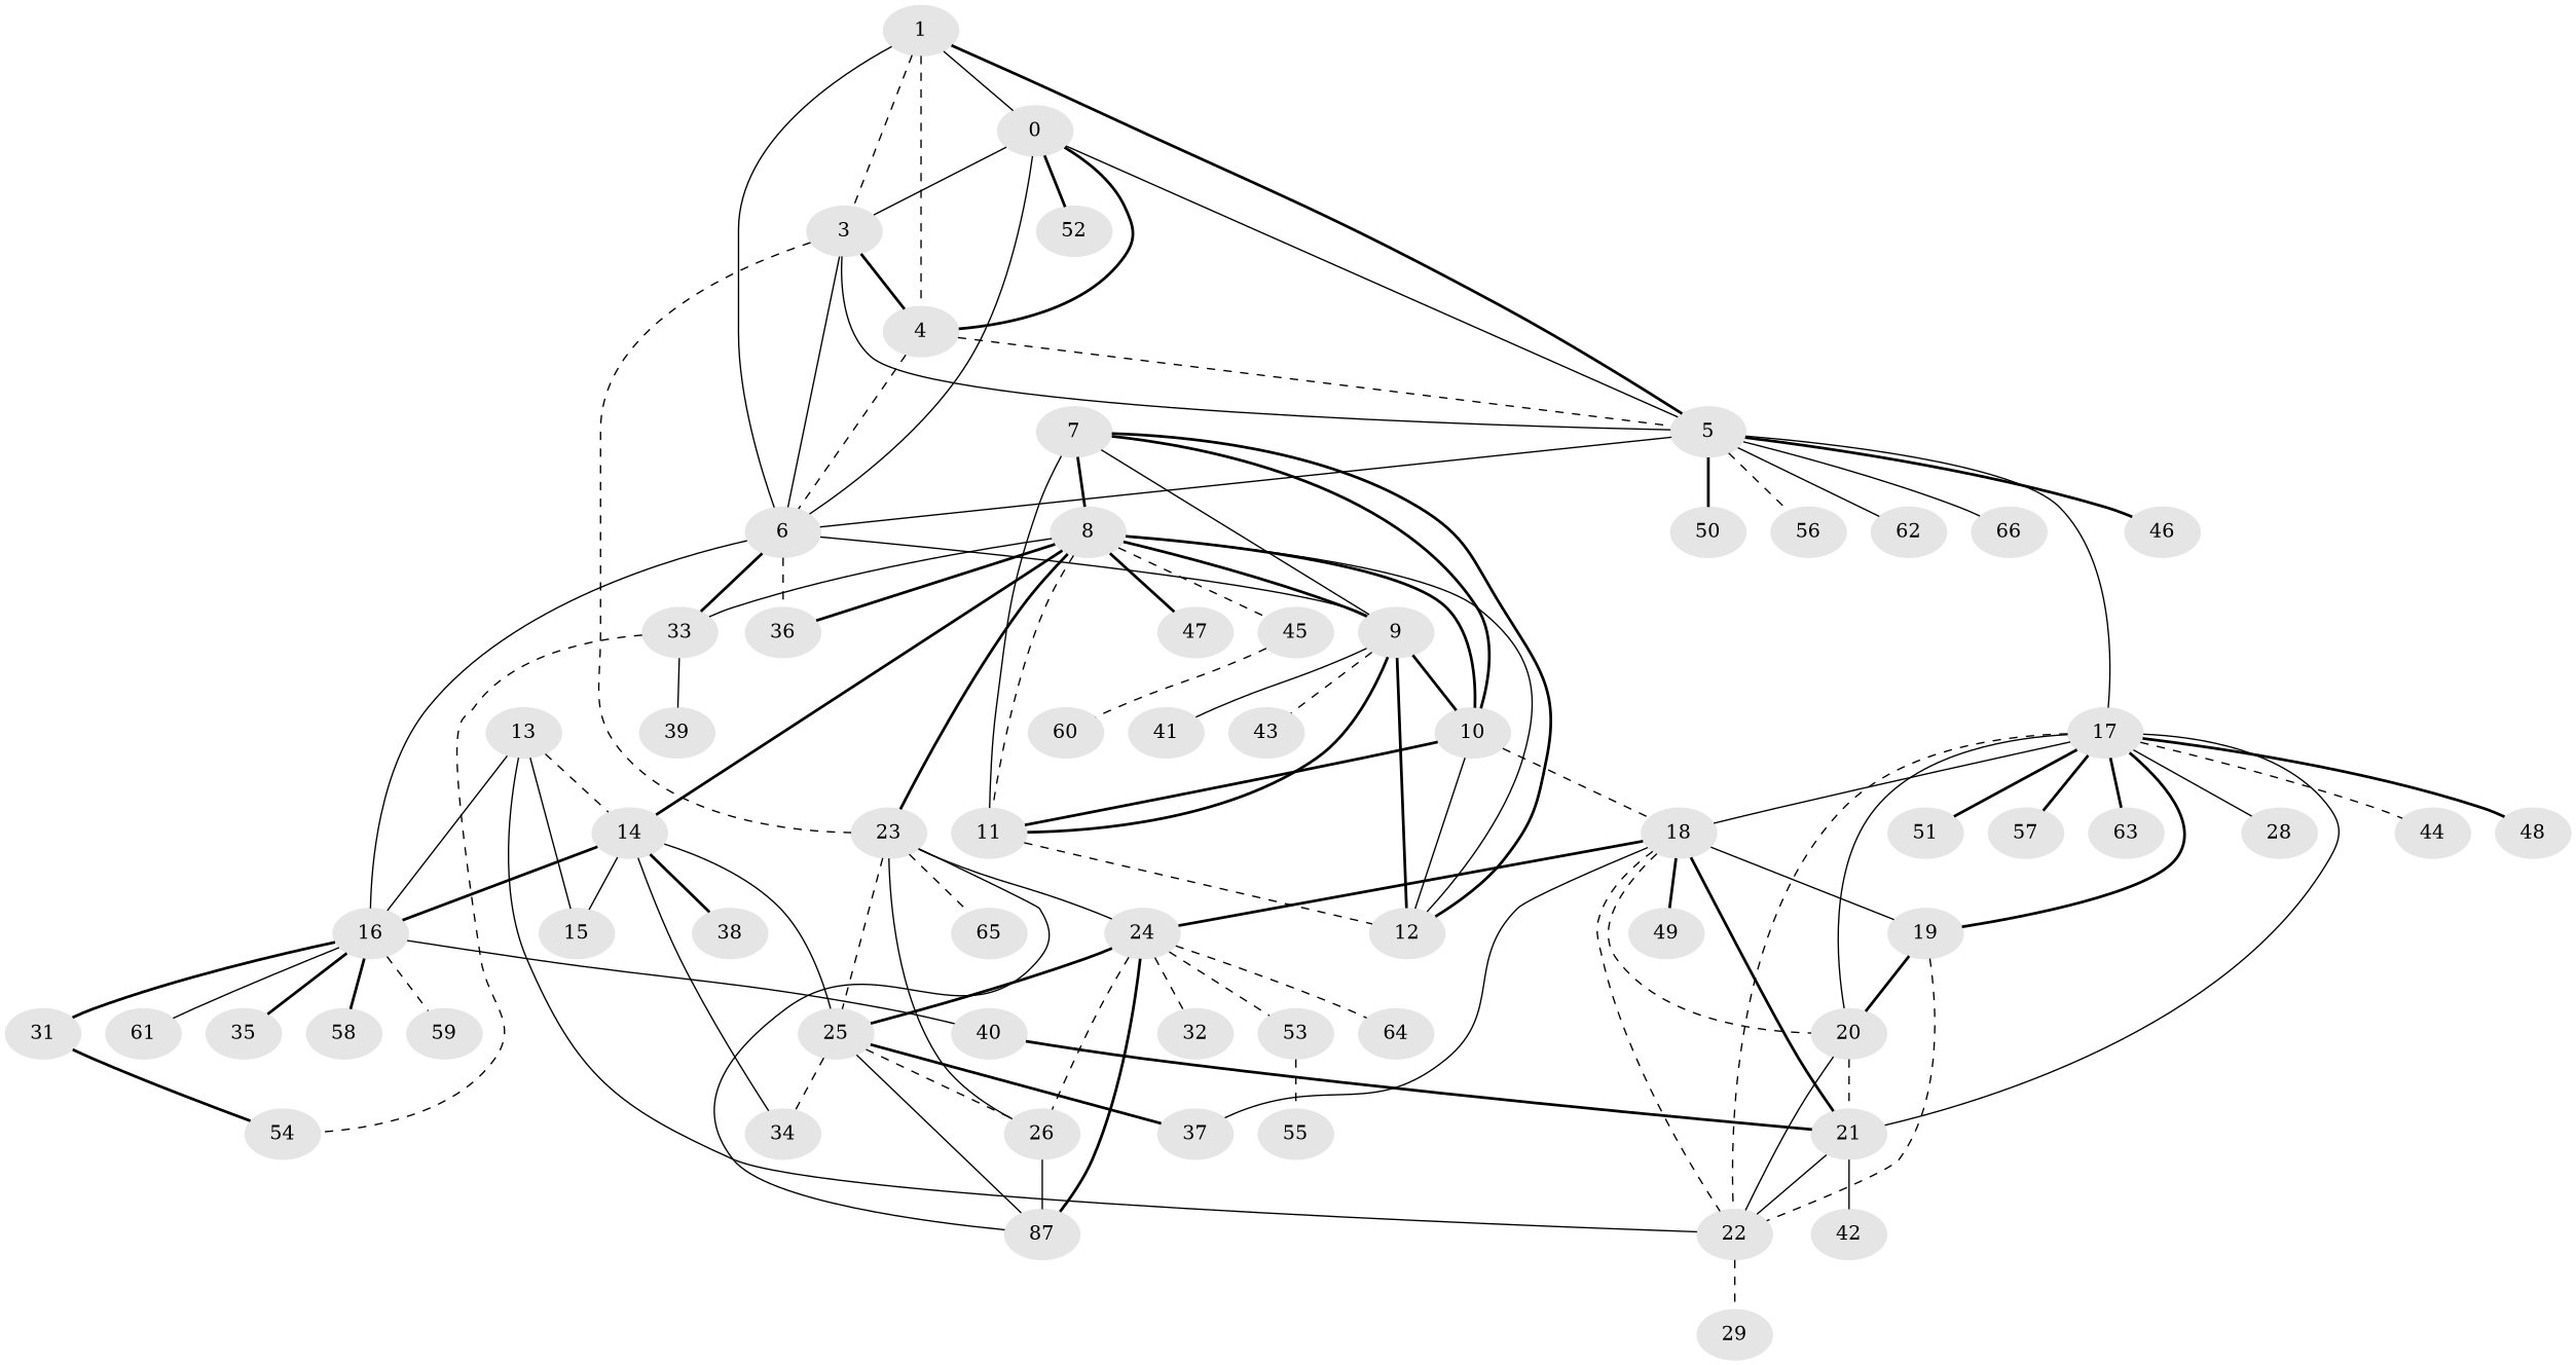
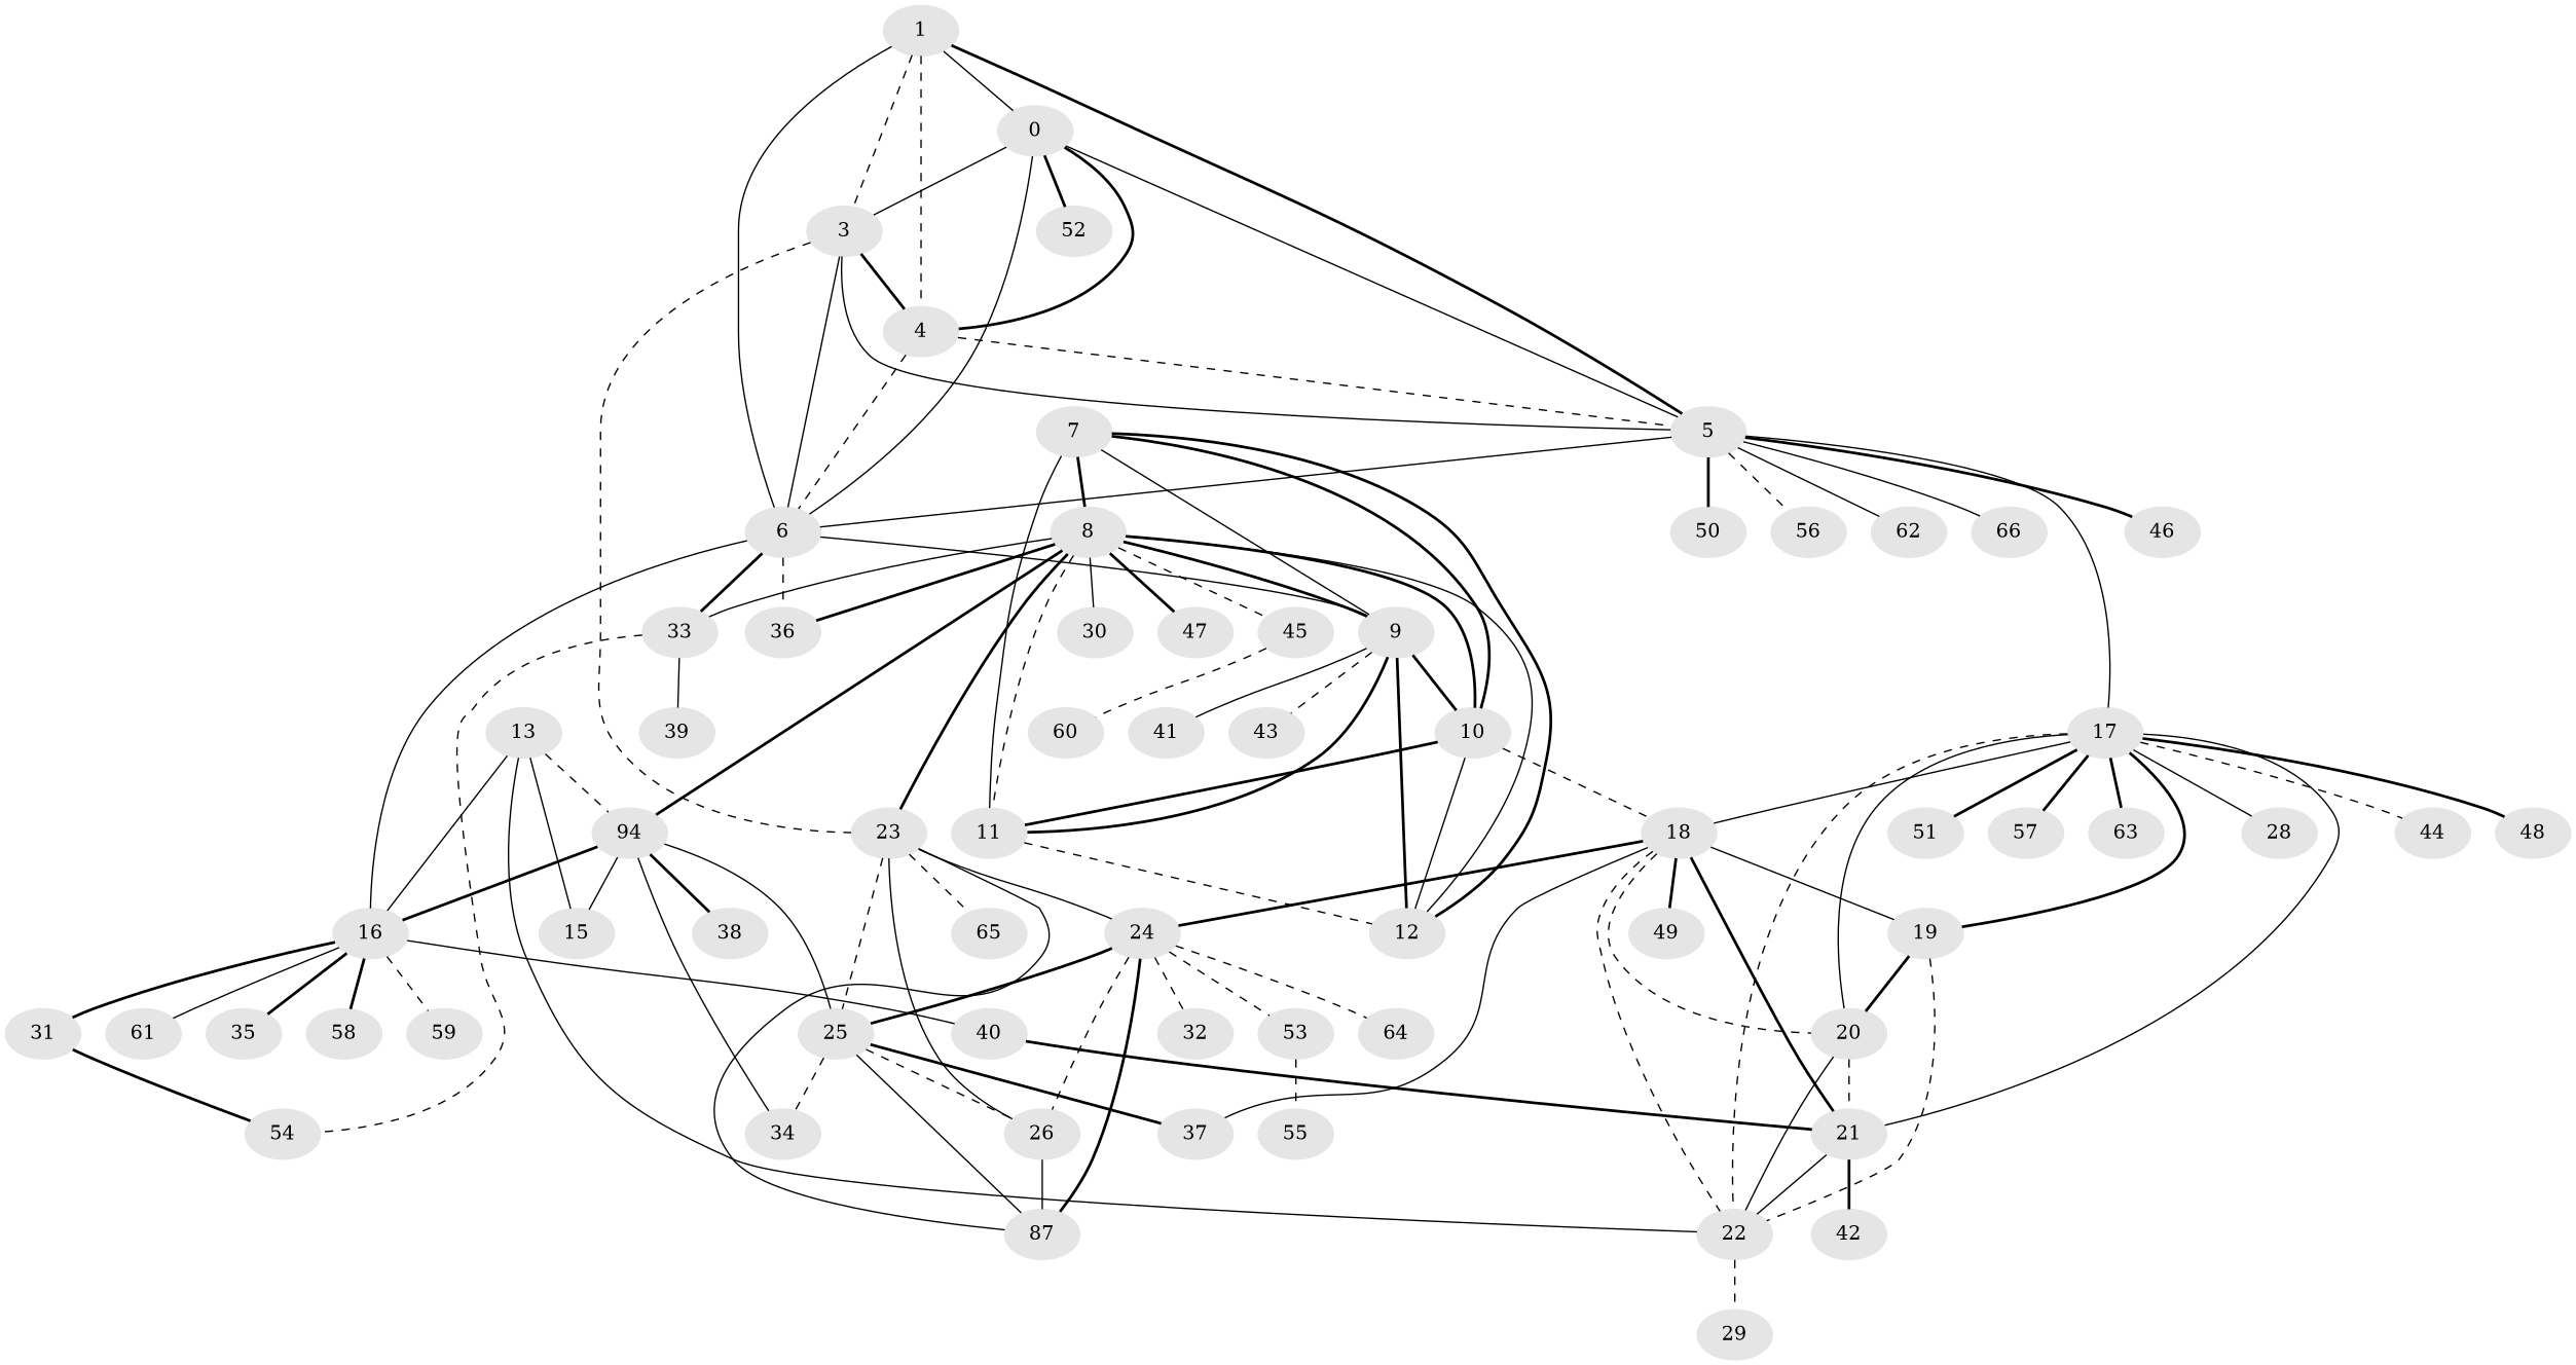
  graph {
    node [color=gray90 style=filled]
    edge [style=solid weight=1.0]
    n1 [label=0]
    1
    3
    4
    5
    6
    52
    23
    17
    46
    50
    56
    62
    66
    9
    16
    33
    36
    25
    24
    26
    n22 [label=87]
    65
    18
    22
    19
    20
    21
    28
    44
    48
    51
    57
    63
    10
    11
    12
    41
    43
    31
    35
    40
    58
    59
    61
    54
    39
    7
    8
-   14
+   14 [label=94]
+   30
    45
    47
    15
    34
    38
    60
    37
    49
    13
    29
    42
    32
    53
    64
    55
    n1 -- 3
    n1 -- 4 [style=bold]
    n1 -- 5
    n1 -- 6
    n1 -- 52 [style=bold]
    1 -- n1
    1 -- 3 [style=dashed]
    1 -- 4 [style=dashed]
    1 -- 5 [style=bold]
    1 -- 6
    3 -- 4 [style=bold]
    3 -- 5
    3 -- 6
    3 -- 23 [style=dashed]
    4 -- 5 [style=dashed]
    4 -- 6 [style=dashed]
    5 -- 6
    5 -- 17
    5 -- 46 [style=bold]
    5 -- 50 [style=bold]
    5 -- 56 [style=dashed]
    5 -- 62
    5 -- 66
    6 -- 9
    6 -- 16
    6 -- 33 [style=bold]
    6 -- 36 [style=dashed weight=6.0]
    23 -- 25 [style=dashed]
    23 -- 24 [weight=2.0]
    23 -- 26
    23 -- n22
    23 -- 65 [style=dashed]
    17 -- 18
    17 -- 22 [style=dashed]
    17 -- 19 [style=bold]
    17 -- 20
    17 -- 21
    17 -- 28
    17 -- 44 [style=dashed]
    17 -- 48 [style=bold]
    17 -- 51 [style=bold]
    17 -- 57 [style=bold]
    17 -- 63 [style=bold]
    9 -- 10 [style=bold]
    9 -- 11 [style=bold]
    9 -- 12 [style=bold]
    9 -- 41
    9 -- 43 [style=dashed]
    16 -- 31 [style=bold weight=3.0]
    16 -- 35 [style=bold]
    16 -- 40
    16 -- 58 [style=bold]
    16 -- 59 [style=dashed]
    16 -- 61
    33 -- 54 [style=dashed]
    33 -- 39
    25 -- 26 [style=dashed]
    25 -- n22
    25 -- 34 [style=dashed]
    25 -- 37 [style=bold weight=3.0]
    24 -- 25 [style=bold weight=2.0]
    24 -- 26 [style=dashed weight=3.0]
    24 -- n22 [style=bold weight=2.0]
    24 -- 32 [style=dashed]
    24 -- 53 [style=dashed]
    24 -- 64 [style=dashed]
    26 -- n22
    18 -- 24 [style=bold]
    18 -- 22 [style=dashed]
    18 -- 19
    18 -- 20 [style=dashed]
    18 -- 21 [style=bold]
    18 -- 37
    18 -- 49 [style=bold weight=3.0]
    22 -- 29 [style=dashed weight=2.0]
    19 -- 22 [style=dashed]
    19 -- 20 [style=bold weight=2.0]
    20 -- 22
    20 -- 21 [style=dashed]
    21 -- 22
-   21 -- 42 [weight=4.0]
+   21 -- 42 [style=bold weight=4.0]
    10 -- 18 [style=dashed]
    10 -- 11 [style=bold]
    10 -- 12
    11 -- 12 [style=dashed]
    31 -- 54 [style=bold]
    40 -- 21 [style=bold]
    7 -- 9
    7 -- 10 [style=bold]
    7 -- 11 [weight=5.0]
    7 -- 12 [style=bold]
    7 -- 8 [style=bold]
    8 -- 23 [style=bold]
    8 -- 9 [style=bold]
    8 -- 33
    8 -- 36 [style=bold]
    8 -- 10 [style=bold]
    8 -- 11 [style=dashed]
    8 -- 12
    8 -- 14 [style=bold]
+   8 -- 30
    8 -- 45 [style=dashed]
    8 -- 47 [style=bold]
    14 -- 16 [style=bold weight=3.0]
    14 -- 25
    14 -- 15
    14 -- 34
    14 -- 38 [style=bold]
    45 -- 60 [style=dashed]
    13 -- 16 [weight=3.0]
    13 -- 22
    13 -- 14 [style=dashed]
    13 -- 15
    53 -- 55 [style=dashed]
  }
